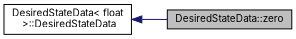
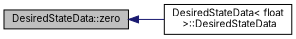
  digraph {
    rankdir=LR
    fontname=Inter
    node [color=black fontname=Inter fontsize=10 shape=record style=filled]
    n1 [fillcolor=grey75 fontcolor=black height=0.2 label="DesiredStateData::zero" width=0.4]
    n2 [fillcolor=white height=0.2 label="DesiredStateData\< float\l \>::DesiredStateData" width=0.4]
-   n2 -> n1 [color=midnightblue dir=back fontname=Inter fontsize=10 labelfontname=FreeSans labelfontsize=10 style=solid]
+   n1 -> n2 [color=midnightblue dir=back fontname=Inter fontsize=10 labelfontname=FreeSans labelfontsize=10 style=solid]
  }
